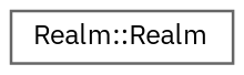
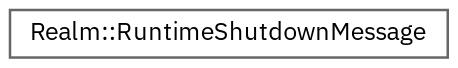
  digraph {
    rankdir=LR
    fontname="IBM Plex Sans"
-   n1 [color=grey40 fillcolor=white fontname="IBM Plex Sans" fontsize=10 height=0.2 label="Realm::Realm" shape=box style=filled width=0.4]
+   n1 [color=grey40 fillcolor=white fontname="IBM Plex Sans" fontsize=10 height=0.2 label="Realm::RuntimeShutdownMessage" shape=box style=filled width=0.4]
  }
